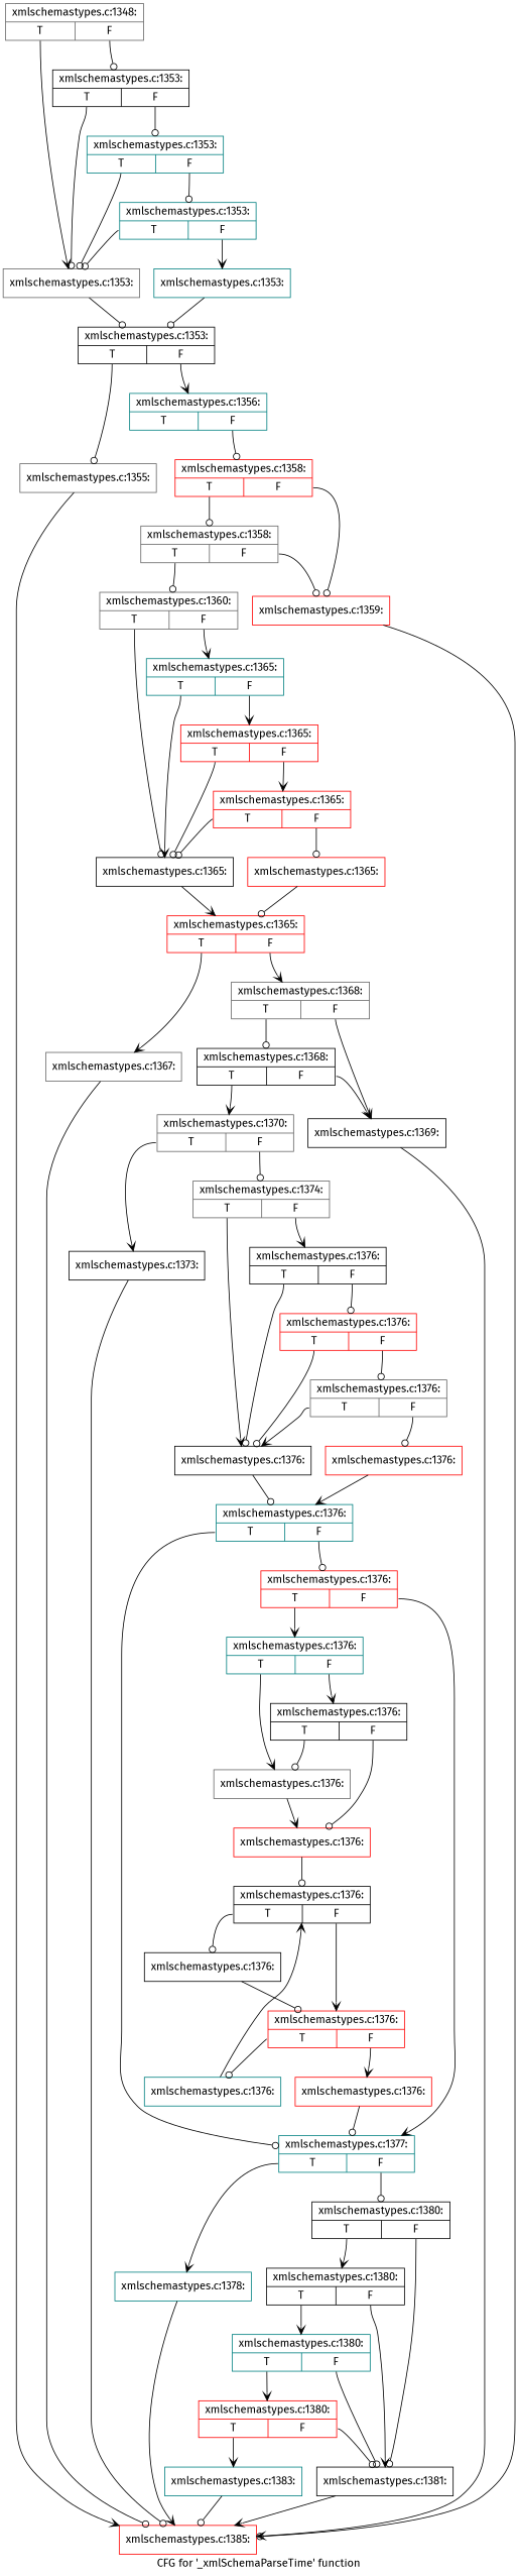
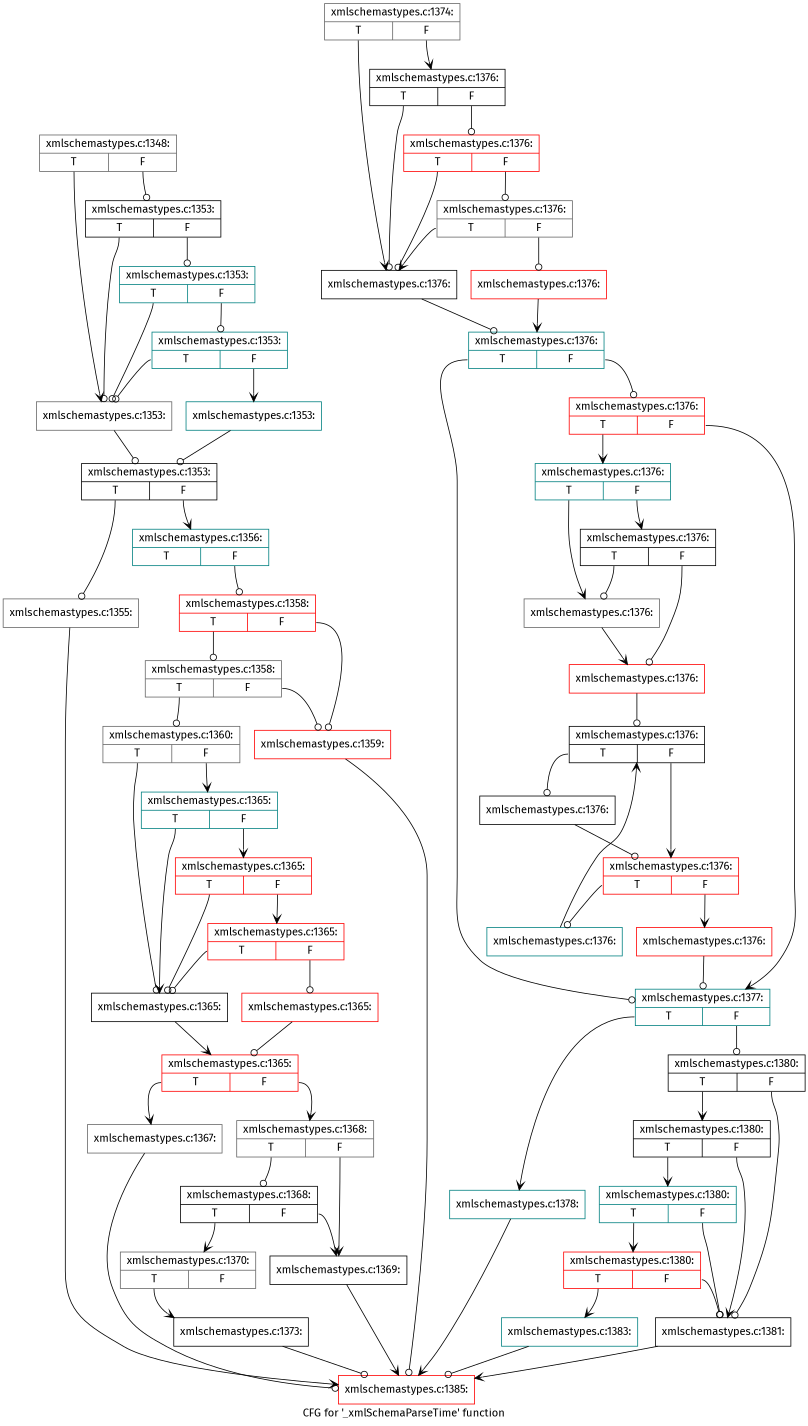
  digraph {
    fontname="Fira Sans"
    label="CFG for '_xmlSchemaParseTime' function"
    node [color=black fontname="Fira Sans" shape=record]
    edge [arrowhead=odot fontname="Fira Sans" tailport=s0]
    n1 [color=gray40 label="{xmlschemastypes.c:1348:|{<s0>T|<s1>F}}"]
    n2 [color=gray40 label="{xmlschemastypes.c:1353:}"]
    n3 [label="{xmlschemastypes.c:1353:|{<s0>T|<s1>F}}"]
    n4 [label="{xmlschemastypes.c:1353:|{<s0>T|<s1>F}}"]
    n5 [color=teal label="{xmlschemastypes.c:1353:|{<s0>T|<s1>F}}"]
    n6 [color=gray40 label="{xmlschemastypes.c:1355:}"]
    n7 [color=teal label="{xmlschemastypes.c:1356:|{<s0>T|<s1>F}}"]
    n8 [color=teal label="{xmlschemastypes.c:1353:|{<s0>T|<s1>F}}"]
    n9 [color=teal label="{xmlschemastypes.c:1353:}"]
    n10 [color=red label="{xmlschemastypes.c:1385:}"]
    n11 [color=red label="{xmlschemastypes.c:1358:|{<s0>T|<s1>F}}"]
    n12 [color=gray40 label="{xmlschemastypes.c:1358:|{<s0>T|<s1>F}}"]
    n13 [color=red label="{xmlschemastypes.c:1359:}"]
    n14 [color=gray40 label="{xmlschemastypes.c:1360:|{<s0>T|<s1>F}}"]
    n15 [label="{xmlschemastypes.c:1365:}"]
    n16 [color=teal label="{xmlschemastypes.c:1365:|{<s0>T|<s1>F}}"]
    n17 [color=red label="{xmlschemastypes.c:1365:|{<s0>T|<s1>F}}"]
    n18 [color=red label="{xmlschemastypes.c:1365:|{<s0>T|<s1>F}}"]
    n19 [color=gray40 label="{xmlschemastypes.c:1367:}"]
    n20 [color=gray40 label="{xmlschemastypes.c:1368:|{<s0>T|<s1>F}}"]
    n21 [color=red label="{xmlschemastypes.c:1365:|{<s0>T|<s1>F}}"]
    n22 [color=red label="{xmlschemastypes.c:1365:}"]
    n23 [label="{xmlschemastypes.c:1368:|{<s0>T|<s1>F}}"]
    n24 [label="{xmlschemastypes.c:1369:}"]
    n25 [color=gray40 label="{xmlschemastypes.c:1370:|{<s0>T|<s1>F}}"]
    n26 [label="{xmlschemastypes.c:1373:}"]
    n27 [color=gray40 label="{xmlschemastypes.c:1374:|{<s0>T|<s1>F}}"]
    n28 [label="{xmlschemastypes.c:1376:}"]
    n29 [label="{xmlschemastypes.c:1376:|{<s0>T|<s1>F}}"]
    n30 [color=teal label="{xmlschemastypes.c:1376:|{<s0>T|<s1>F}}"]
    n31 [color=red label="{xmlschemastypes.c:1376:|{<s0>T|<s1>F}}"]
    n32 [color=teal label="{xmlschemastypes.c:1377:|{<s0>T|<s1>F}}"]
    n33 [color=red label="{xmlschemastypes.c:1376:|{<s0>T|<s1>F}}"]
    n34 [color=gray40 label="{xmlschemastypes.c:1376:|{<s0>T|<s1>F}}"]
    n35 [color=red label="{xmlschemastypes.c:1376:}"]
    n36 [color=teal label="{xmlschemastypes.c:1378:}"]
    n37 [label="{xmlschemastypes.c:1380:|{<s0>T|<s1>F}}"]
    n38 [color=teal label="{xmlschemastypes.c:1376:|{<s0>T|<s1>F}}"]
    n39 [label="{xmlschemastypes.c:1380:|{<s0>T|<s1>F}}"]
    n40 [label="{xmlschemastypes.c:1381:}"]
    n41 [color=gray40 label="{xmlschemastypes.c:1376:}"]
    n42 [label="{xmlschemastypes.c:1376:|{<s0>T|<s1>F}}"]
    n43 [color=red label="{xmlschemastypes.c:1376:}"]
    n44 [label="{xmlschemastypes.c:1376:|{<s0>T|<s1>F}}"]
    n45 [label="{xmlschemastypes.c:1376:}"]
    n46 [color=red label="{xmlschemastypes.c:1376:|{<s0>T|<s1>F}}"]
    n47 [color=teal label="{xmlschemastypes.c:1376:}"]
    n48 [color=red label="{xmlschemastypes.c:1376:}"]
    n49 [color=teal label="{xmlschemastypes.c:1380:|{<s0>T|<s1>F}}"]
    n50 [color=red label="{xmlschemastypes.c:1380:|{<s0>T|<s1>F}}"]
    n51 [color=teal label="{xmlschemastypes.c:1383:}"]
    n1 -> n2 [arrowhead=vee]
    n1 -> n3 [tailport=s1]
    n2 -> n4
    n3 -> n2
    n3 -> n5 [tailport=s1]
    n4 -> n6
    n4 -> n7 [arrowhead=vee tailport=s1]
    n5 -> n2
    n5 -> n8 [tailport=s1]
    n6 -> n10 [arrowhead=vee]
    n7 -> n11 [tailport=s1]
    n8 -> n2
    n8 -> n9 [arrowhead=vee tailport=s1]
    n9 -> n4
    n11 -> n12
    n11 -> n13 [tailport=s1]
    n12 -> n13 [tailport=s1]
    n12 -> n14
    n13 -> n10
    n14 -> n15
    n14 -> n16 [arrowhead=vee tailport=s1]
    n15 -> n17 [arrowhead=vee]
    n16 -> n15 [arrowhead=vee]
    n16 -> n18 [arrowhead=vee tailport=s1]
    n17 -> n19 [arrowhead=vee]
    n17 -> n20 [arrowhead=vee tailport=s1]
    n18 -> n15
    n18 -> n21 [arrowhead=vee tailport=s1]
    n19 -> n10
    n20 -> n23
    n20 -> n24 [arrowhead=vee tailport=s1]
    n21 -> n15
    n21 -> n22 [tailport=s1]
    n22 -> n17
    n23 -> n24 [arrowhead=vee tailport=s1]
    n23 -> n25 [arrowhead=vee]
    n24 -> n10 [arrowhead=vee]
    n25 -> n26 [arrowhead=vee]
-   n25 -> n27 [tailport=s1]
    n26 -> n10
    n27 -> n28 [arrowhead=vee]
    n27 -> n29 [arrowhead=vee tailport=s1]
    n28 -> n30
    n29 -> n28
    n29 -> n31 [tailport=s1]
    n30 -> n32
    n30 -> n33 [tailport=s1]
    n31 -> n28
    n31 -> n34 [tailport=s1]
    n32 -> n36 [arrowhead=vee]
    n32 -> n37 [tailport=s1]
    n33 -> n32 [arrowhead=vee tailport=s1]
    n33 -> n38 [arrowhead=vee]
    n34 -> n28 [arrowhead=vee]
    n34 -> n35 [tailport=s1]
    n35 -> n30 [arrowhead=vee]
    n36 -> n10 [arrowhead=vee]
    n37 -> n39 [arrowhead=vee]
    n37 -> n40 [tailport=s1]
    n38 -> n41 [arrowhead=vee]
    n38 -> n42 [arrowhead=vee tailport=s1]
    n39 -> n40 [arrowhead=vee tailport=s1]
    n39 -> n49 [arrowhead=vee]
    n40 -> n10 [arrowhead=vee]
    n41 -> n43 [arrowhead=vee]
    n42 -> n41
    n42 -> n43 [tailport=s1]
    n43 -> n44
    n44 -> n45
    n44 -> n46 [arrowhead=vee tailport=s1]
    n45 -> n46
    n46 -> n47
    n46 -> n48 [arrowhead=vee tailport=s1]
    n47 -> n44 [arrowhead=vee]
    n48 -> n32
    n49 -> n40 [tailport=s1]
    n49 -> n50 [arrowhead=vee]
    n50 -> n40 [tailport=s1]
    n50 -> n51 [arrowhead=vee]
    n51 -> n10
  }
